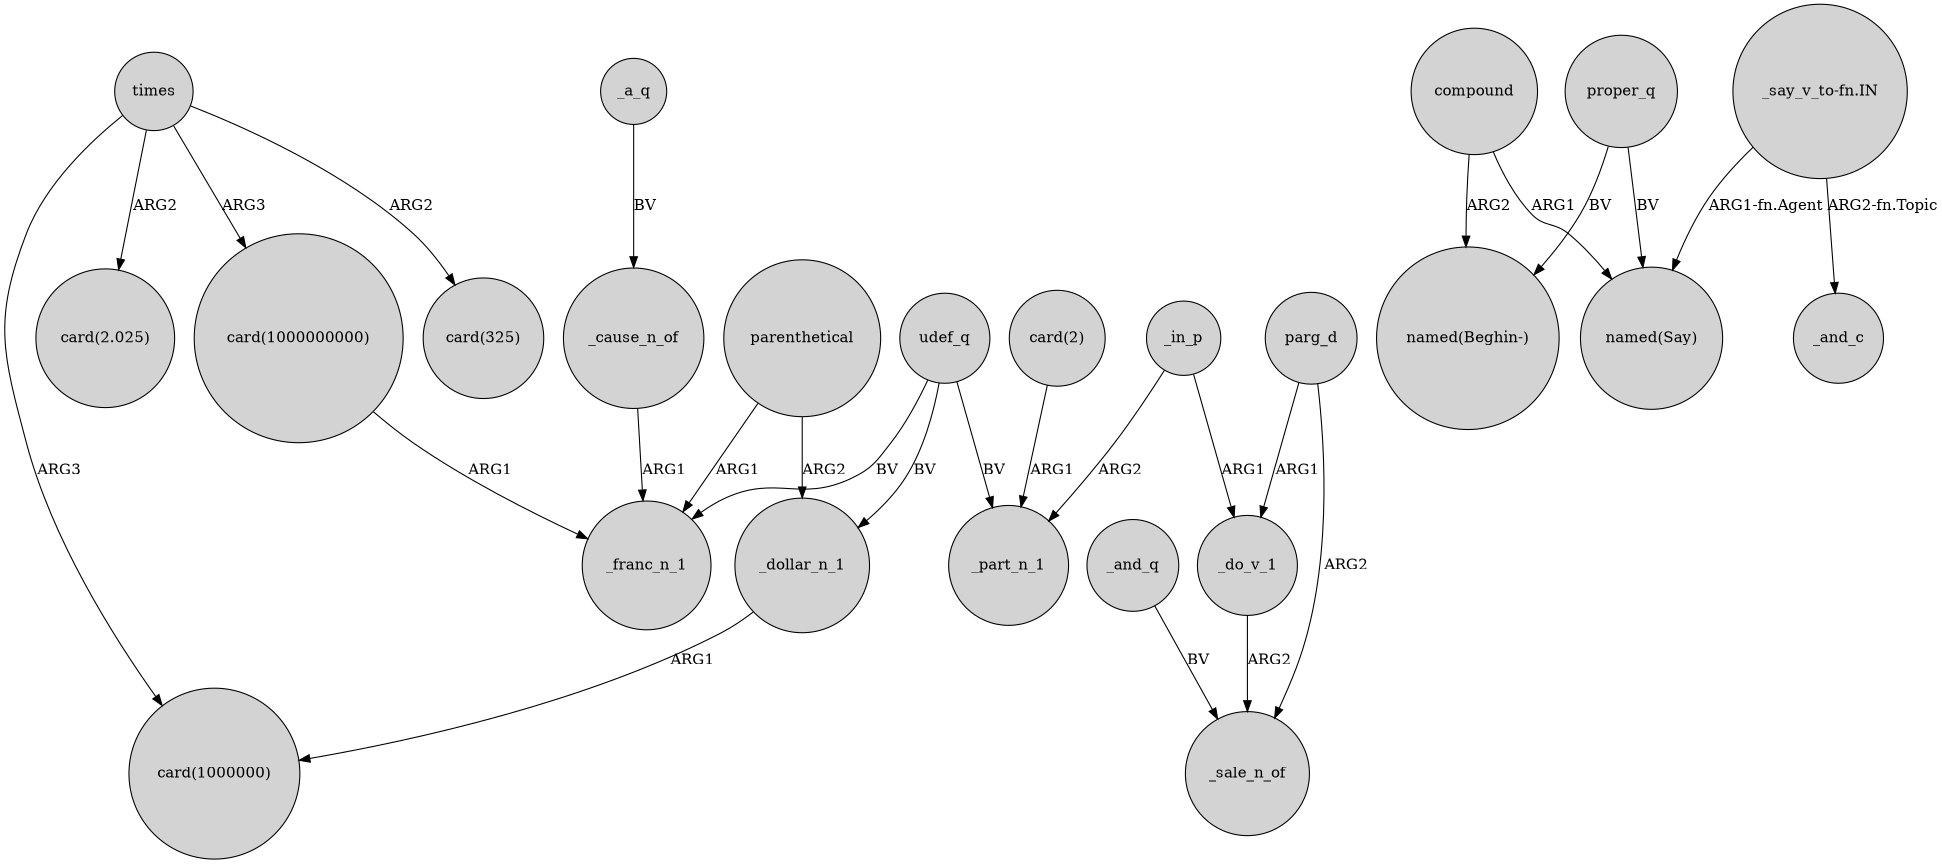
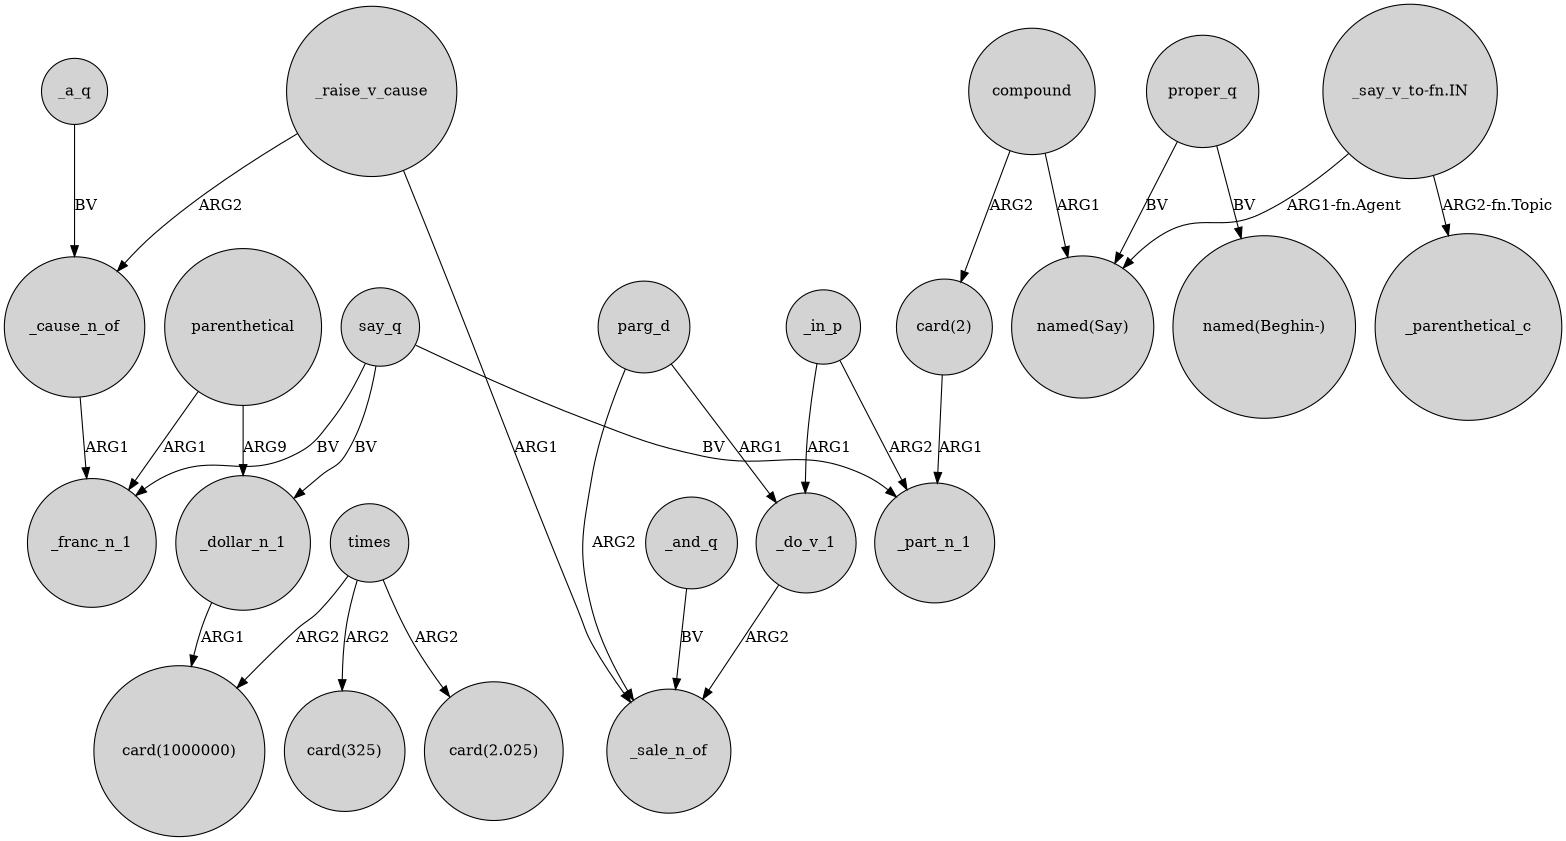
  digraph {
    node [shape=circle style=filled]
    _dollar_n_1
    "card(1000000)"
    parg_d
    _do_v_1
    _sale_n_of
    parenthetical
    _franc_n_1
    _in_p
    _part_n_1
    proper_q
    "named(Say)"
    "named(Beghin-)"
    "card(2)"
    compound
    n15 [label=_cause_n_of]
    times
    "card(2.025)"
-   "card(1000000000)"
    "card(325)"
    "_say_v_to-fn.IN"
-   _and_c
+   _and_c [label=_parenthetical_c]
    n22 [label=_and_q]
-   udef_q
+   udef_q [label=say_q]
+   _raise_v_cause
    _a_q
    _dollar_n_1 -> "card(1000000)" [label=ARG1]
    parg_d -> _do_v_1 [label=ARG1]
    parg_d -> _sale_n_of [label=ARG2]
    _do_v_1 -> _sale_n_of [label=ARG2]
-   parenthetical -> _dollar_n_1 [label=ARG2]
+   parenthetical -> _dollar_n_1 [label=ARG9]
    parenthetical -> _franc_n_1 [label=ARG1]
    _in_p -> _do_v_1 [label=ARG1]
    _in_p -> _part_n_1 [label=ARG2]
    proper_q -> "named(Say)" [label=BV]
    proper_q -> "named(Beghin-)" [label=BV]
    "card(2)" -> _part_n_1 [label=ARG1]
    compound -> "named(Say)" [label=ARG1]
-   compound -> "named(Beghin-)" [label=ARG2]
+   compound -> "card(2)" [label=ARG2]
    n15 -> _franc_n_1 [label=ARG1]
-   times -> "card(1000000)" [label=ARG3]
+   times -> "card(1000000)" [label=ARG2]
    times -> "card(2.025)" [label=ARG2]
-   times -> "card(1000000000)" [label=ARG3]
    times -> "card(325)" [label=ARG2]
-   "card(1000000000)" -> _franc_n_1 [label=ARG1]
    "_say_v_to-fn.IN" -> "named(Say)" [label="ARG1-fn.Agent"]
    "_say_v_to-fn.IN" -> _and_c [label="ARG2-fn.Topic"]
    n22 -> _sale_n_of [label=BV]
    udef_q -> _dollar_n_1 [label=BV]
    udef_q -> _franc_n_1 [label=BV]
    udef_q -> _part_n_1 [label=BV]
+   _raise_v_cause -> _sale_n_of [label=ARG1]
+   _raise_v_cause -> n15 [label=ARG2]
    _a_q -> n15 [label=BV]
  }
